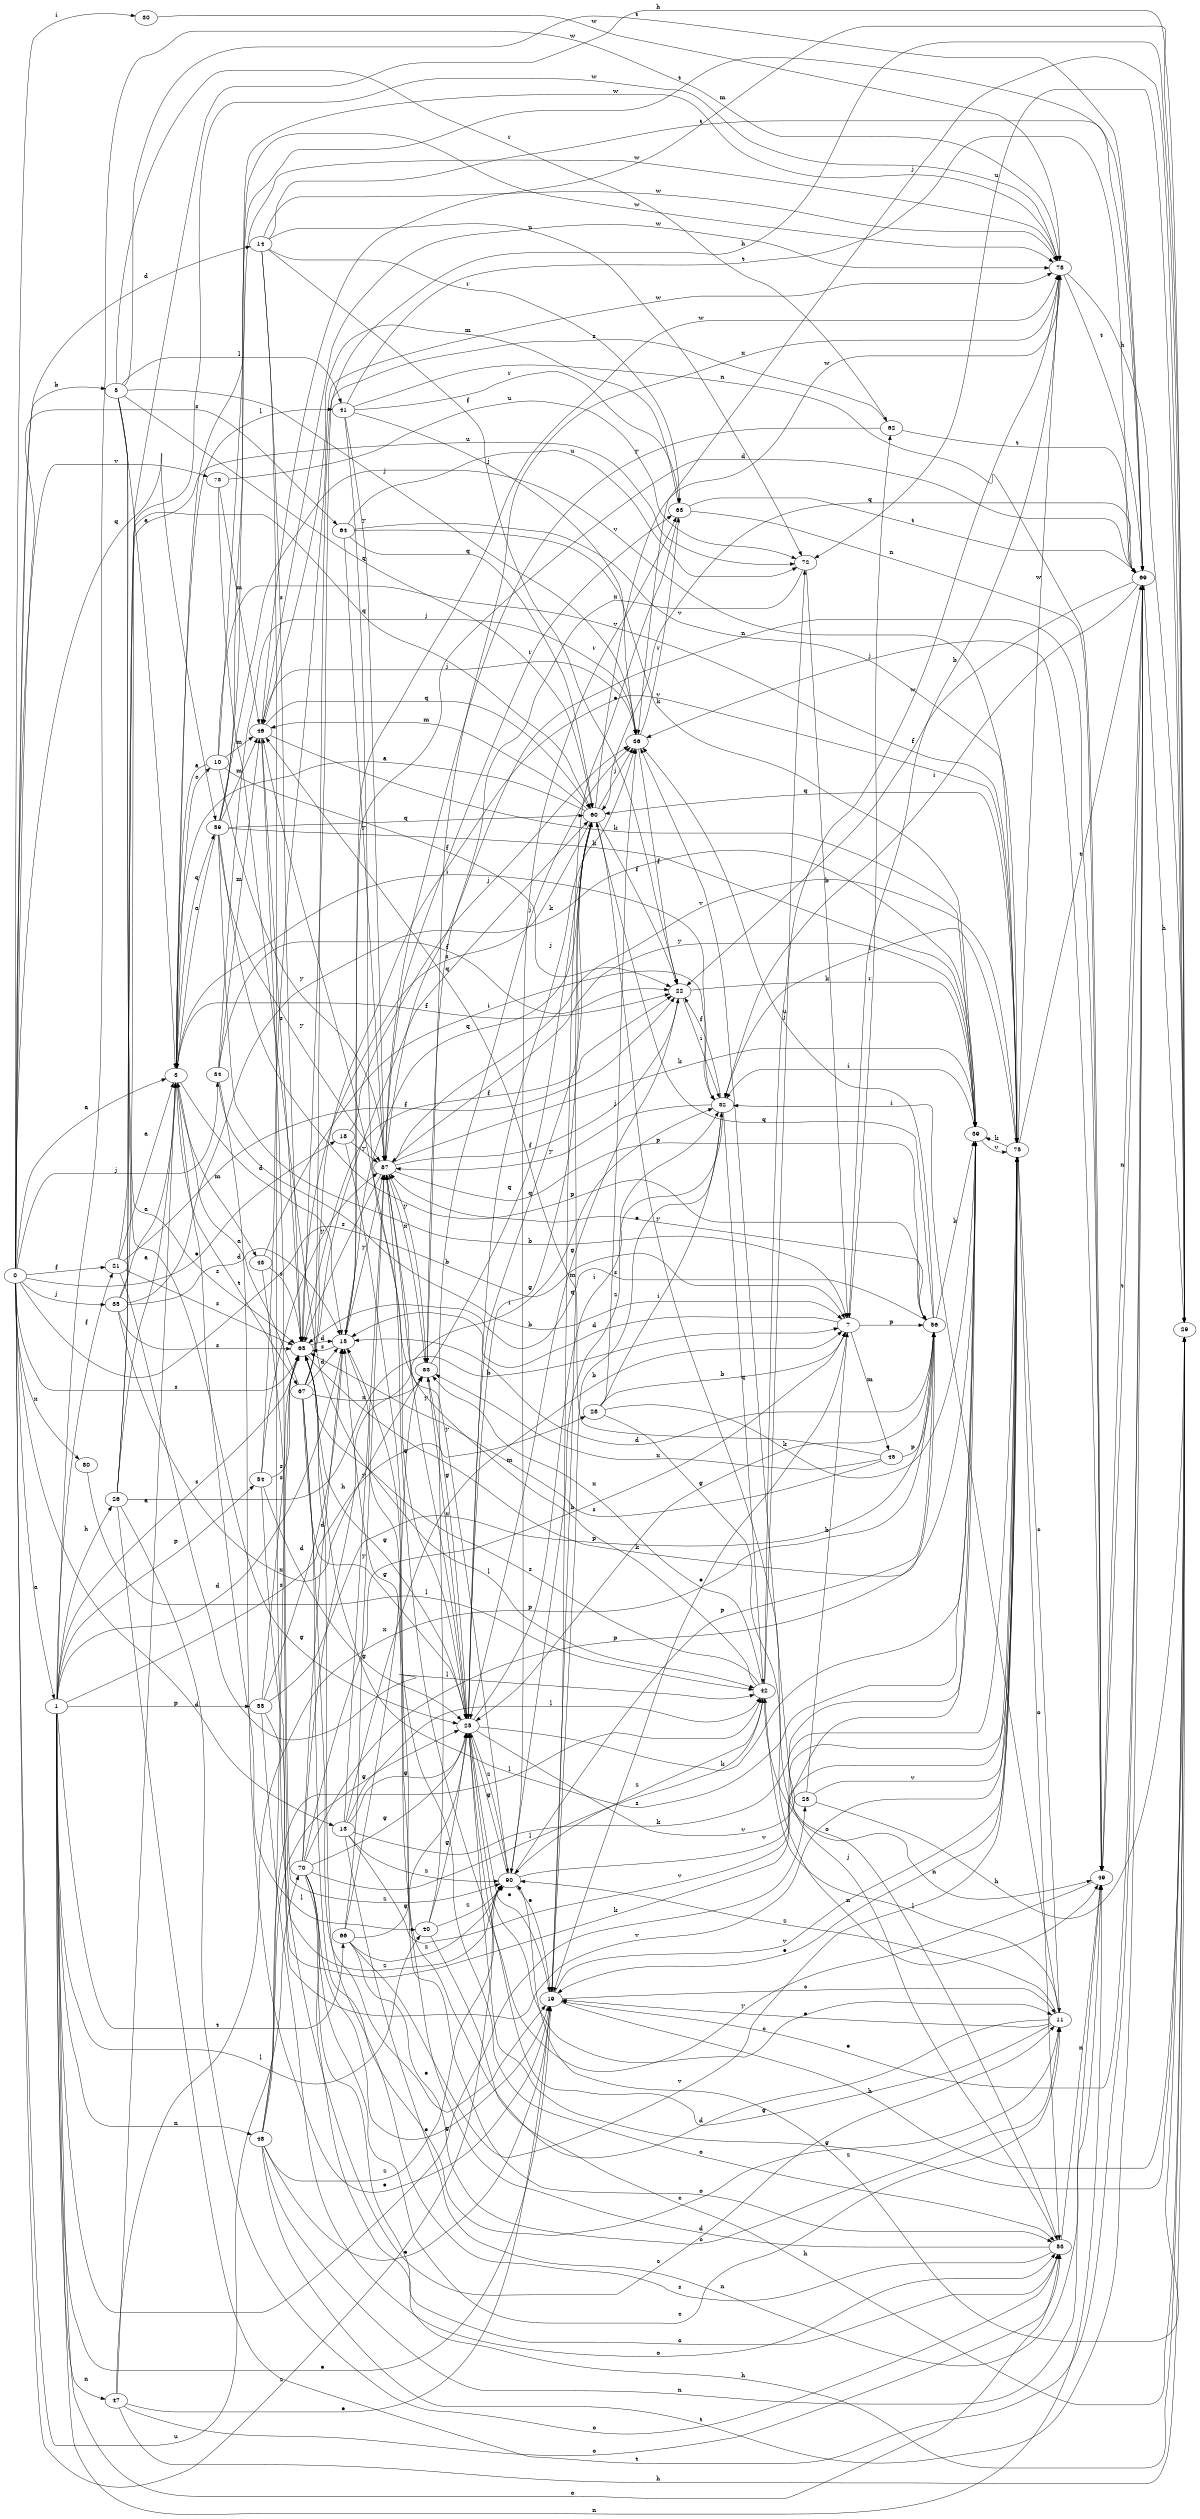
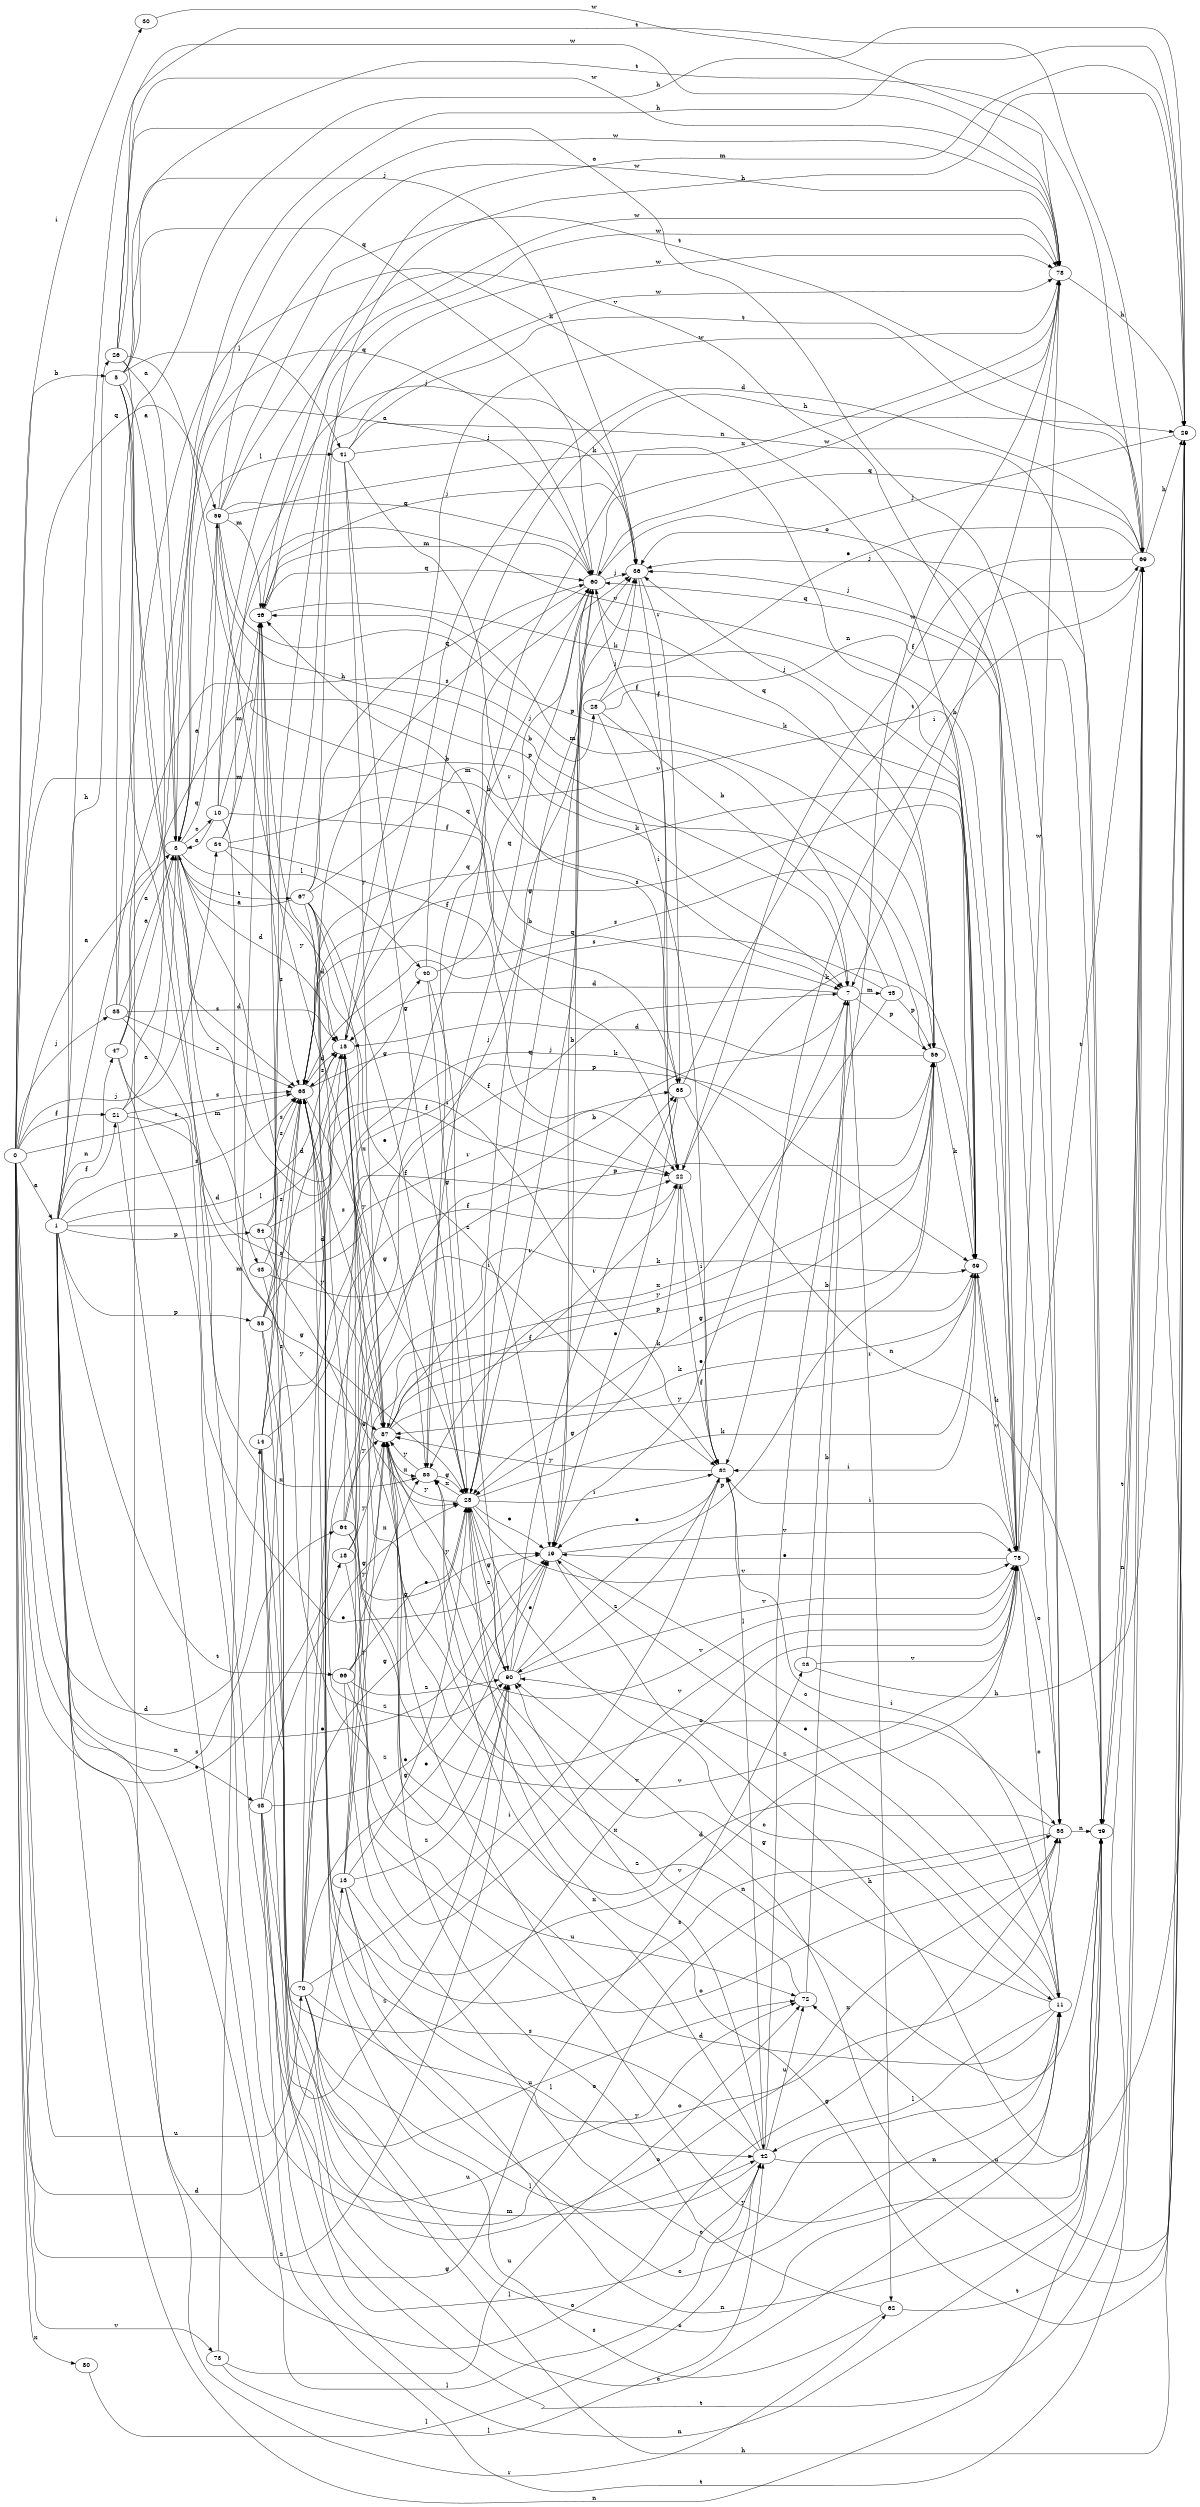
  strict digraph {
    rankdir=LR
    0
    1
    3
    5
    7
    13
    14
    18
    21
    30
    34
    35
    59
    64
    65
    70
    73
    80
    90
    15
    19
    23
    26
    28
    40
    47
    48
    49
    53
    54
    55
    66
    78
    10
    22
    32
    41
    43
    67
    25
    36
    60
    62
    69
    45
    56
    75
    87
    42
    39
    11
    63
    72
    46
    29
    83
    0 -> 1 [label=a]
    0 -> 3 [label=a]
    0 -> 5 [label=b]
    0 -> 7 [label=b]
    0 -> 13 [label=d]
    0 -> 14 [label=d]
    0 -> 18 [label=e]
    0 -> 21 [label=f]
    0 -> 30 [label=i]
    0 -> 34 [label=j]
    0 -> 35 [label=j]
    0 -> 59 [label=q]
    0 -> 64 [label=s]
    0 -> 65 [label=s]
    0 -> 70 [label=u]
    0 -> 73 [label=v]
    0 -> 80 [label=x]
    0 -> 90 [label=z]
    1 -> 21 [label=f]
    1 -> 65 [label=s]
    1 -> 15 [label=d]
    1 -> 19 [label=e]
    1 -> 23 [label=g]
    1 -> 26 [label=h]
    1 -> 28 [label=h]
    1 -> 40 [label=l]
    1 -> 47 [label=n]
    1 -> 48 [label=n]
    1 -> 49 [label=n]
    1 -> 53 [label=o]
    1 -> 54 [label=p]
    1 -> 55 [label=p]
    1 -> 66 [label=t]
    1 -> 78 [label=w]
    3 -> 59 [label=q]
    3 -> 15 [label=d]
    3 -> 40 [label=l]
    3 -> 78 [label=w]
    3 -> 10 [label=c]
    3 -> 22 [label=f]
    3 -> 32 [label=i]
    3 -> 41 [label=l]
    3 -> 43 [label=m]
    3 -> 67 [label=t]
    5 -> 3 [label=a]
    5 -> 65 [label=s]
    5 -> 41 [label=l]
    5 -> 25 [label=g]
    5 -> 36 [label=j]
    5 -> 60 [label=q]
    5 -> 62 [label=r]
    5 -> 69 [label=t]
    7 -> 15 [label=d]
    7 -> 19 [label=e]
    7 -> 62 [label=r]
    7 -> 45 [label=m]
    7 -> 56 [label=p]
    13 -> 7 [label=b]
    13 -> 90 [label=z]
    13 -> 49 [label=n]
    13 -> 25 [label=g]
    13 -> 75 [label=v]
    13 -> 87 [label=y]
    13 -> 42 [label=l]
    13 -> 39 [label=k]
    14 -> 65 [label=s]
    14 -> 78 [label=w]
    14 -> 22 [label=f]
    14 -> 69 [label=t]
    14 -> 11 [label=c]
    14 -> 63 [label=r]
    14 -> 72 [label=u]
    18 -> 53 [label=o]
    18 -> 36 [label=j]
    18 -> 87 [label=y]
    21 -> 3 [label=a]
    21 -> 65 [label=s]
    21 -> 22 [label=f]
    21 -> 60 [label=q]
    21 -> 42 [label=l]
    30 -> 78 [label=w]
    34 -> 7 [label=b]
    34 -> 19 [label=e]
    34 -> 22 [label=f]
    34 -> 36 [label=j]
    34 -> 46 [label=m]
    35 -> 3 [label=a]
    35 -> 65 [label=s]
    35 -> 15 [label=d]
    35 -> 39 [label=k]
    35 -> 29 [label=h]
    35 -> 83 [label=x]
    59 -> 3 [label=a]
    59 -> 7 [label=b]
    59 -> 78 [label=w]
    59 -> 60 [label=q]
    59 -> 69 [label=t]
    59 -> 56 [label=p]
    59 -> 75 [label=v]
    59 -> 87 [label=y]
    59 -> 39 [label=k]
    59 -> 46 [label=m]
    64 -> 60 [label=q]
    64 -> 75 [label=v]
    64 -> 87 [label=y]
    64 -> 39 [label=k]
    64 -> 72 [label=u]
    65 -> 15 [label=d]
    65 -> 22 [label=f]
    65 -> 25 [label=g]
    65 -> 39 [label=k]
    70 -> 7 [label=b]
    70 -> 15 [label=d]
    70 -> 19 [label=e]
    70 -> 53 [label=o]
    70 -> 32 [label=i]
    70 -> 25 [label=g]
    70 -> 56 [label=p]
    70 -> 42 [label=l]
    70 -> 11 [label=c]
    70 -> 29 [label=h]
    73 -> 42 [label=l]
    73 -> 72 [label=u]
    73 -> 46 [label=m]
    80 -> 42 [label=l]
    90 -> 19 [label=e]
    90 -> 25 [label=g]
    90 -> 56 [label=p]
    90 -> 75 [label=v]
    90 -> 87 [label=y]
    90 -> 63 [label=r]
    15 -> 65 [label=s]
    15 -> 53 [label=o]
    15 -> 78 [label=w]
    15 -> 60 [label=q]
    15 -> 87 [label=y]
    19 -> 60 [label=q]
    19 -> 75 [label=v]
    19 -> 11 [label=c]
    19 -> 29 [label=h]
    23 -> 7 [label=b]
    23 -> 75 [label=v]
    23 -> 29 [label=h]
    26 -> 3 [label=a]
    26 -> 7 [label=b]
    26 -> 53 [label=o]
    26 -> 78 [label=w]
    26 -> 69 [label=t]
    26 -> 72 [label=u]
    28 -> 7 [label=b]
    28 -> 49 [label=n]
    28 -> 32 [label=i]
    28 -> 36 [label=j]
    28 -> 39 [label=k]
    40 -> 90 [label=z]
    40 -> 25 [label=g]
    40 -> 36 [label=j]
    40 -> 29 [label=h]
    47 -> 3 [label=a]
    47 -> 19 [label=e]
    47 -> 53 [label=o]
    47 -> 56 [label=p]
    47 -> 29 [label=h]
    48 -> 65 [label=s]
    48 -> 90 [label=z]
    48 -> 19 [label=e]
    48 -> 49 [label=n]
    48 -> 25 [label=g]
    48 -> 69 [label=t]
    48 -> 42 [label=l]
    49 -> 36 [label=j]
    49 -> 69 [label=t]
    49 -> 87 [label=y]
    53 -> 65 [label=s]
    53 -> 15 [label=d]
    53 -> 49 [label=n]
    53 -> 36 [label=j]
    54 -> 65 [label=s]
    54 -> 78 [label=w]
    54 -> 25 [label=g]
    54 -> 87 [label=y]
    54 -> 39 [label=k]
    55 -> 65 [label=s]
    55 -> 15 [label=d]
    55 -> 53 [label=o]
    55 -> 56 [label=p]
    55 -> 75 [label=v]
    66 -> 90 [label=z]
    66 -> 25 [label=g]
    66 -> 75 [label=v]
    66 -> 87 [label=y]
    66 -> 11 [label=c]
    66 -> 83 [label=x]
    78 -> 7 [label=b]
-   78 -> 69 [label=t]
    78 -> 29 [label=h]
    78 -> 83 [label=x]
    10 -> 3 [label=a]
    10 -> 78 [label=w]
    10 -> 22 [label=f]
    10 -> 75 [label=v]
    10 -> 87 [label=y]
    10 -> 46 [label=m]
    22 -> 32 [label=i]
    22 -> 25 [label=g]
    22 -> 39 [label=k]
    32 -> 90 [label=z]
    32 -> 19 [label=e]
    32 -> 22 [label=f]
    32 -> 87 [label=y]
-   32 -> 42 [label=q]
+   32 -> 42 [label=l]
    41 -> 49 [label=n]
    41 -> 25 [label=g]
    41 -> 36 [label=j]
    41 -> 69 [label=t]
    41 -> 87 [label=y]
    41 -> 63 [label=r]
    43 -> 65 [label=s]
    43 -> 90 [label=z]
    43 -> 32 [label=i]
    67 -> 3 [label=a]
    67 -> 15 [label=d]
    67 -> 19 [label=e]
    67 -> 25 [label=g]
    67 -> 60 [label=q]
    67 -> 75 [label=v]
    67 -> 11 [label=c]
    67 -> 29 [label=h]
    67 -> 83 [label=x]
    25 -> 90 [label=z]
    25 -> 19 [label=e]
    25 -> 32 [label=i]
    25 -> 36 [label=j]
    25 -> 60 [label=q]
    25 -> 75 [label=v]
    25 -> 87 [label=y]
    25 -> 39 [label=k]
    25 -> 11 [label=c]
    25 -> 83 [label=x]
    36 -> 22 [label=f]
    36 -> 63 [label=r]
    60 -> 3 [label=a]
    60 -> 65 [label=s]
    60 -> 53 [label=o]
    60 -> 78 [label=w]
    60 -> 22 [label=f]
    60 -> 25 [label=g]
    60 -> 36 [label=j]
    60 -> 46 [label=m]
    62 -> 65 [label=s]
    62 -> 69 [label=t]
    62 -> 87 [label=y]
    69 -> 15 [label=d]
    69 -> 19 [label=e]
    69 -> 49 [label=n]
    69 -> 22 [label=f]
    69 -> 32 [label=i]
    69 -> 60 [label=q]
    69 -> 29 [label=h]
    45 -> 65 [label=s]
    45 -> 56 [label=p]
    45 -> 46 [label=m]
    45 -> 83 [label=x]
    56 -> 65 [label=s]
    56 -> 15 [label=d]
    56 -> 25 [label=g]
    56 -> 36 [label=j]
    56 -> 60 [label=q]
    56 -> 87 [label=y]
    56 -> 39 [label=k]
    75 -> 19 [label=e]
    75 -> 53 [label=o]
    75 -> 78 [label=w]
    75 -> 32 [label=i]
    75 -> 60 [label=q]
    75 -> 69 [label=t]
    75 -> 39 [label=k]
    75 -> 11 [label=c]
    87 -> 65 [label=s]
    87 -> 49 [label=n]
    87 -> 22 [label=f]
    87 -> 56 [label=p]
    87 -> 75 [label=v]
    87 -> 39 [label=k]
    87 -> 63 [label=r]
    87 -> 83 [label=x]
    42 -> 65 [label=s]
    42 -> 90 [label=z]
    42 -> 49 [label=n]
    42 -> 78 [label=w]
    42 -> 72 [label=u]
    42 -> 46 [label=m]
    42 -> 83 [label=x]
    39 -> 65 [label=s]
    39 -> 32 [label=i]
    39 -> 75 [label=v]
    39 -> 87 [label=y]
    11 -> 90 [label=z]
    11 -> 15 [label=d]
    11 -> 19 [label=e]
    11 -> 32 [label=i]
    11 -> 25 [label=g]
    11 -> 42 [label=l]
    63 -> 19 [label=e]
    63 -> 49 [label=n]
    63 -> 69 [label=t]
    63 -> 46 [label=m]
    72 -> 7 [label=b]
    72 -> 83 [label=x]
    46 -> 65 [label=s]
    46 -> 90 [label=z]
    46 -> 78 [label=w]
    46 -> 36 [label=j]
    46 -> 60 [label=q]
    46 -> 39 [label=k]
-   29 -> 90 [label=z]
+   29 -> 90 [label=x]
    29 -> 25 [label=g]
    29 -> 36 [label=j]
    29 -> 72 [label=u]
    29 -> 46 [label=m]
    83 -> 25 [label=g]
    83 -> 60 [label=q]
    83 -> 87 [label=y]
  }
